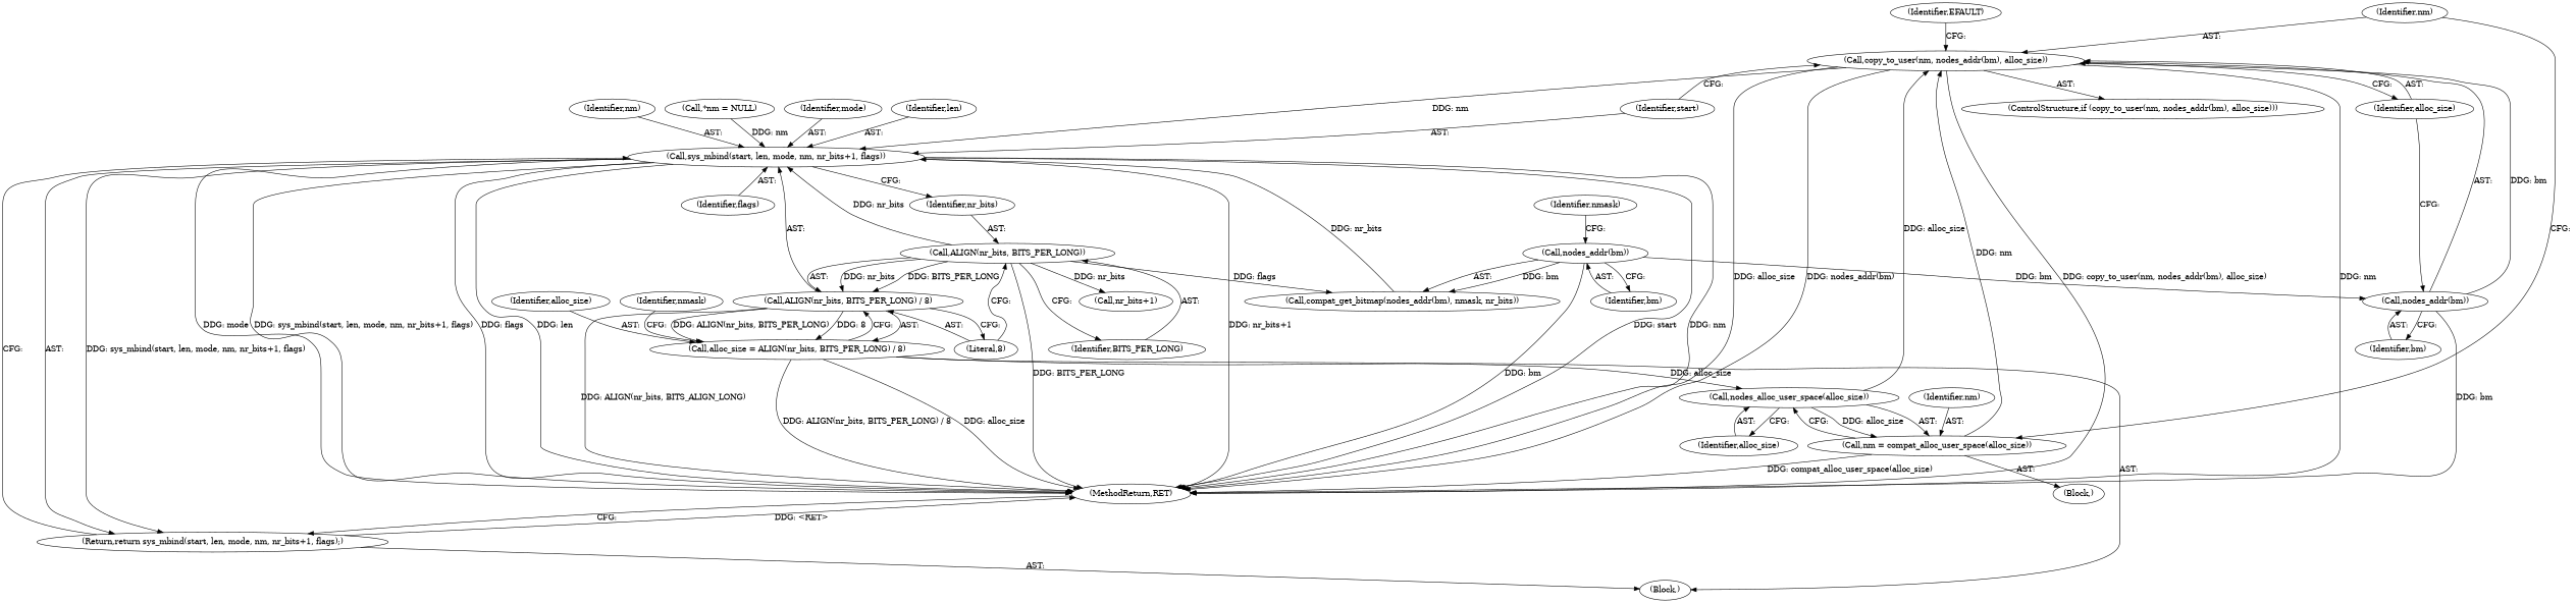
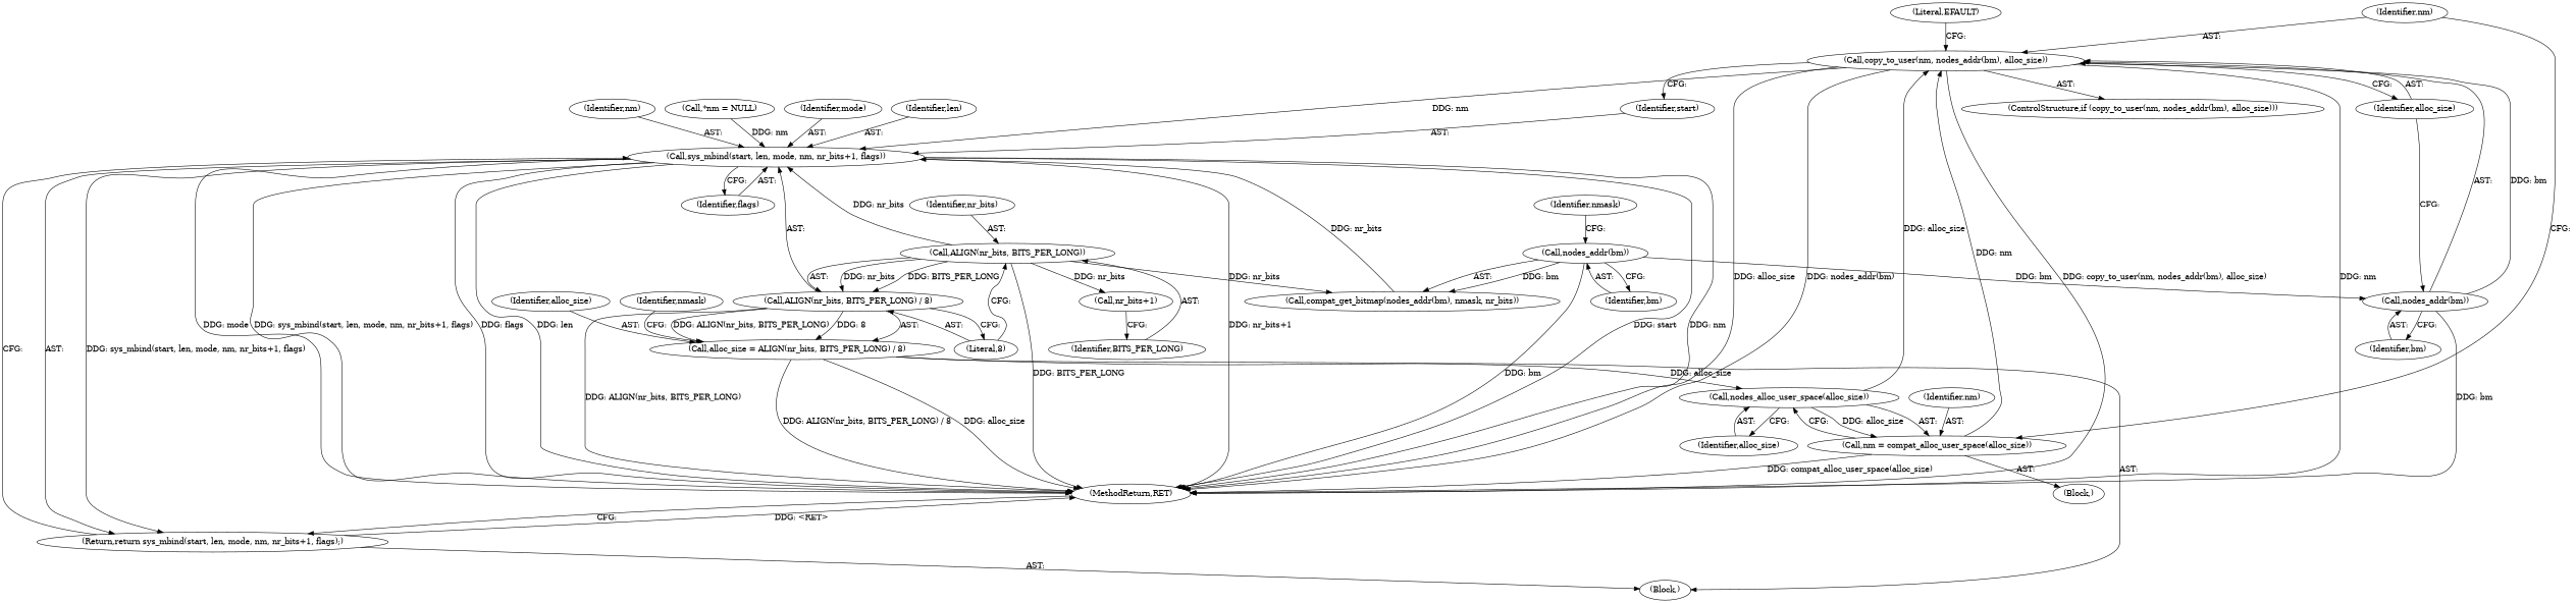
  digraph {
    fontname="DejaVu Serif"
    node [fontname="DejaVu Serif"]
    edge [fontname="DejaVu Serif"]
    n1 [label="(Call,copy_to_user(nm, nodes_addr(bm), alloc_size))"]
    n2 [label="(Call,sys_mbind(start, len, mode, nm, nr_bits+1, flags))"]
    n3 [label="(MethodReturn,RET)"]
    n4 [label="(Identifier,alloc_size)"]
    n5 [label="(ControlStructure,if (copy_to_user(nm, nodes_addr(bm), alloc_size)))"]
    n6 [label="(Return,return sys_mbind(start, len, mode, nm, nr_bits+1, flags);)"]
    n7 [label="(Identifier,flags)"]
    n8 [label="(Call,nodes_addr(bm))"]
    n9 [label="(Call,nm = compat_alloc_user_space(alloc_size))"]
    n10 [label="(Call,nodes_alloc_user_space(alloc_size))"]
    n11 [label="(Block,)"]
    n12 [label="(Identifier,alloc_size)"]
    n13 [label="(Call,alloc_size = ALIGN(nr_bits, BITS_PER_LONG) / 8)"]
    n14 [label="(Call,ALIGN(nr_bits, BITS_PER_LONG) / 8)"]
    n15 [label="(Block,)"]
    n16 [label="(Literal,8)"]
    n17 [label="(Call,ALIGN(nr_bits, BITS_PER_LONG))"]
    n18 [label="(Call,nr_bits+1)"]
    n19 [label="(Call,compat_get_bitmap(nodes_addr(bm), nmask, nr_bits))"]
    n20 [label="(Identifier,BITS_PER_LONG)"]
    n21 [label="(Identifier,bm)"]
    n22 [label="(Call,nodes_addr(bm))"]
    n23 [label="(Identifier,bm)"]
    n24 [label="(Call,*nm = NULL)"]
    n25 [label="(Identifier,nr_bits)"]
    n26 [label="(Identifier,nm)"]
    n27 [label="(Identifier,mode)"]
    n28 [label="(Identifier,nmask)"]
-   n29 [label="(Identifier,EFAULT)"]
+   n29 [label="(Literal,EFAULT)"]
    n30 [label="(Identifier,nm)"]
    n31 [label="(Identifier,alloc_size)"]
    n32 [label="(Identifier,nmask)"]
    n33 [label="(Identifier,len)"]
    n34 [label="(Identifier,start)"]
    n35 [label="(Identifier,nm)"]
    n1 -> n2 [label="DDG: nm"]
    n1 -> n3 [label="DDG: alloc_size"]
    n1 -> n3 [label="DDG: nodes_addr(bm)"]
    n1 -> n3 [label="DDG: copy_to_user(nm, nodes_addr(bm), alloc_size)"]
    n1 -> n3 [label="DDG: nm"]
    n1 -> n4 [label="CFG: "]
    n1 -> n5 [label="AST: "]
    n2 -> n3 [label="DDG: len"]
    n2 -> n3 [label="DDG: nr_bits+1"]
    n2 -> n3 [label="DDG: start"]
    n2 -> n3 [label="DDG: nm"]
    n2 -> n3 [label="DDG: sys_mbind(start, len, mode, nm, nr_bits+1, flags)"]
    n2 -> n3 [label="DDG: mode"]
    n2 -> n3 [label="DDG: flags"]
    n2 -> n6 [label="AST: "]
    n2 -> n6 [label="DDG: sys_mbind(start, len, mode, nm, nr_bits+1, flags)"]
-   n2 -> n25 [label="CFG: "]
+   n2 -> n7 [label="CFG: "]
    n3 -> n6 [label="CFG: "]
    n4 -> n1 [label="AST: "]
    n4 -> n8 [label="CFG: "]
    n6 -> n2 [label="CFG: "]
    n6 -> n3 [label="DDG: <RET>"]
    n6 -> n15 [label="AST: "]
    n7 -> n2 [label="AST: "]
    n8 -> n1 [label="AST: "]
    n8 -> n1 [label="DDG: bm"]
    n8 -> n3 [label="DDG: bm"]
    n8 -> n21 [label="CFG: "]
    n9 -> n1 [label="DDG: nm"]
    n9 -> n3 [label="DDG: compat_alloc_user_space(alloc_size)"]
    n9 -> n10 [label="CFG: "]
    n9 -> n11 [label="AST: "]
    n10 -> n1 [label="DDG: alloc_size"]
    n10 -> n9 [label="AST: "]
    n10 -> n9 [label="DDG: alloc_size"]
    n10 -> n12 [label="CFG: "]
    n12 -> n10 [label="AST: "]
    n13 -> n3 [label="DDG: ALIGN(nr_bits, BITS_PER_LONG) / 8"]
    n13 -> n3 [label="DDG: alloc_size"]
    n13 -> n10 [label="DDG: alloc_size"]
-   n13 -> n14 [label="CFG: "]
    n13 -> n15 [label="AST: "]
    n14 -> n2 [label="AST: "]
-   n14 -> n3 [label="DDG: ALIGN(nr_bits, BITS_ALIGN_LONG)"]
+   n14 -> n3 [label="DDG: ALIGN(nr_bits, BITS_PER_LONG)"]
    n14 -> n13 [label="AST: "]
    n14 -> n13 [label="DDG: ALIGN(nr_bits, BITS_PER_LONG)"]
    n14 -> n13 [label="DDG: 8"]
    n14 -> n16 [label="CFG: "]
    n16 -> n14 [label="AST: "]
    n16 -> n17 [label="CFG: "]
    n17 -> n2 [label="DDG: nr_bits"]
    n17 -> n3 [label="DDG: BITS_PER_LONG"]
    n17 -> n14 [label="AST: "]
    n17 -> n14 [label="DDG: nr_bits"]
    n17 -> n14 [label="DDG: BITS_PER_LONG"]
    n17 -> n18 [label="DDG: nr_bits"]
-   n17 -> n19 [label="DDG: flags"]
-   n17 -> n20 [label="CFG: "]
+   n17 -> n19 [label="DDG: nr_bits"]
+   n18 -> n20 [label="CFG: "]
    n19 -> n2 [label="DDG: nr_bits"]
    n20 -> n17 [label="AST: "]
    n21 -> n8 [label="AST: "]
    n22 -> n3 [label="DDG: bm"]
    n22 -> n8 [label="DDG: bm"]
    n22 -> n19 [label="AST: "]
    n22 -> n19 [label="DDG: bm"]
    n22 -> n23 [label="CFG: "]
    n23 -> n22 [label="AST: "]
    n24 -> n2 [label="DDG: nm"]
    n25 -> n17 [label="AST: "]
    n26 -> n1 [label="AST: "]
    n26 -> n9 [label="CFG: "]
    n27 -> n2 [label="AST: "]
    n28 -> n22 [label="CFG: "]
    n29 -> n1 [label="CFG: "]
    n30 -> n9 [label="AST: "]
    n31 -> n13 [label="AST: "]
    n32 -> n13 [label="CFG: "]
    n33 -> n2 [label="AST: "]
-   n34 -> n1 [label="CFG: "]
+   n1 -> n34 [label="CFG: "]
    n34 -> n2 [label="AST: "]
    n35 -> n2 [label="AST: "]
  }
